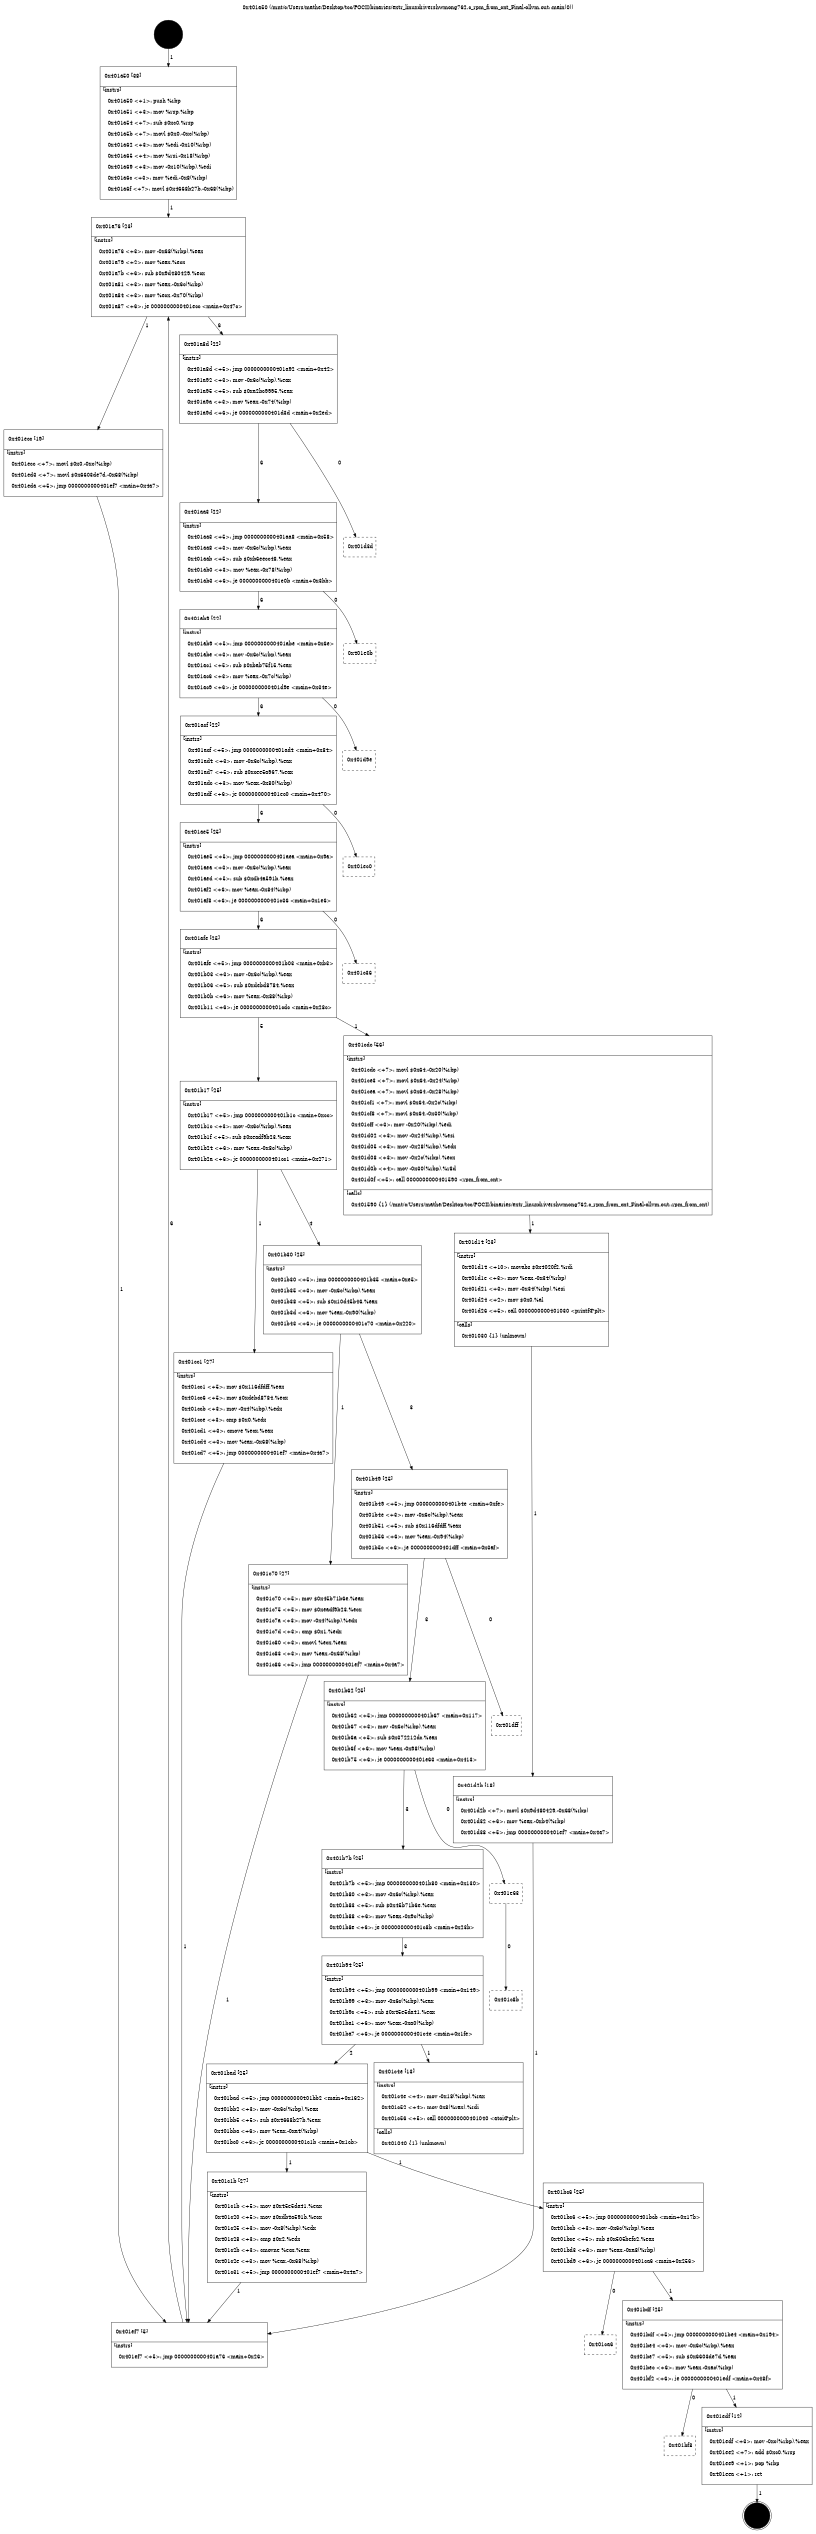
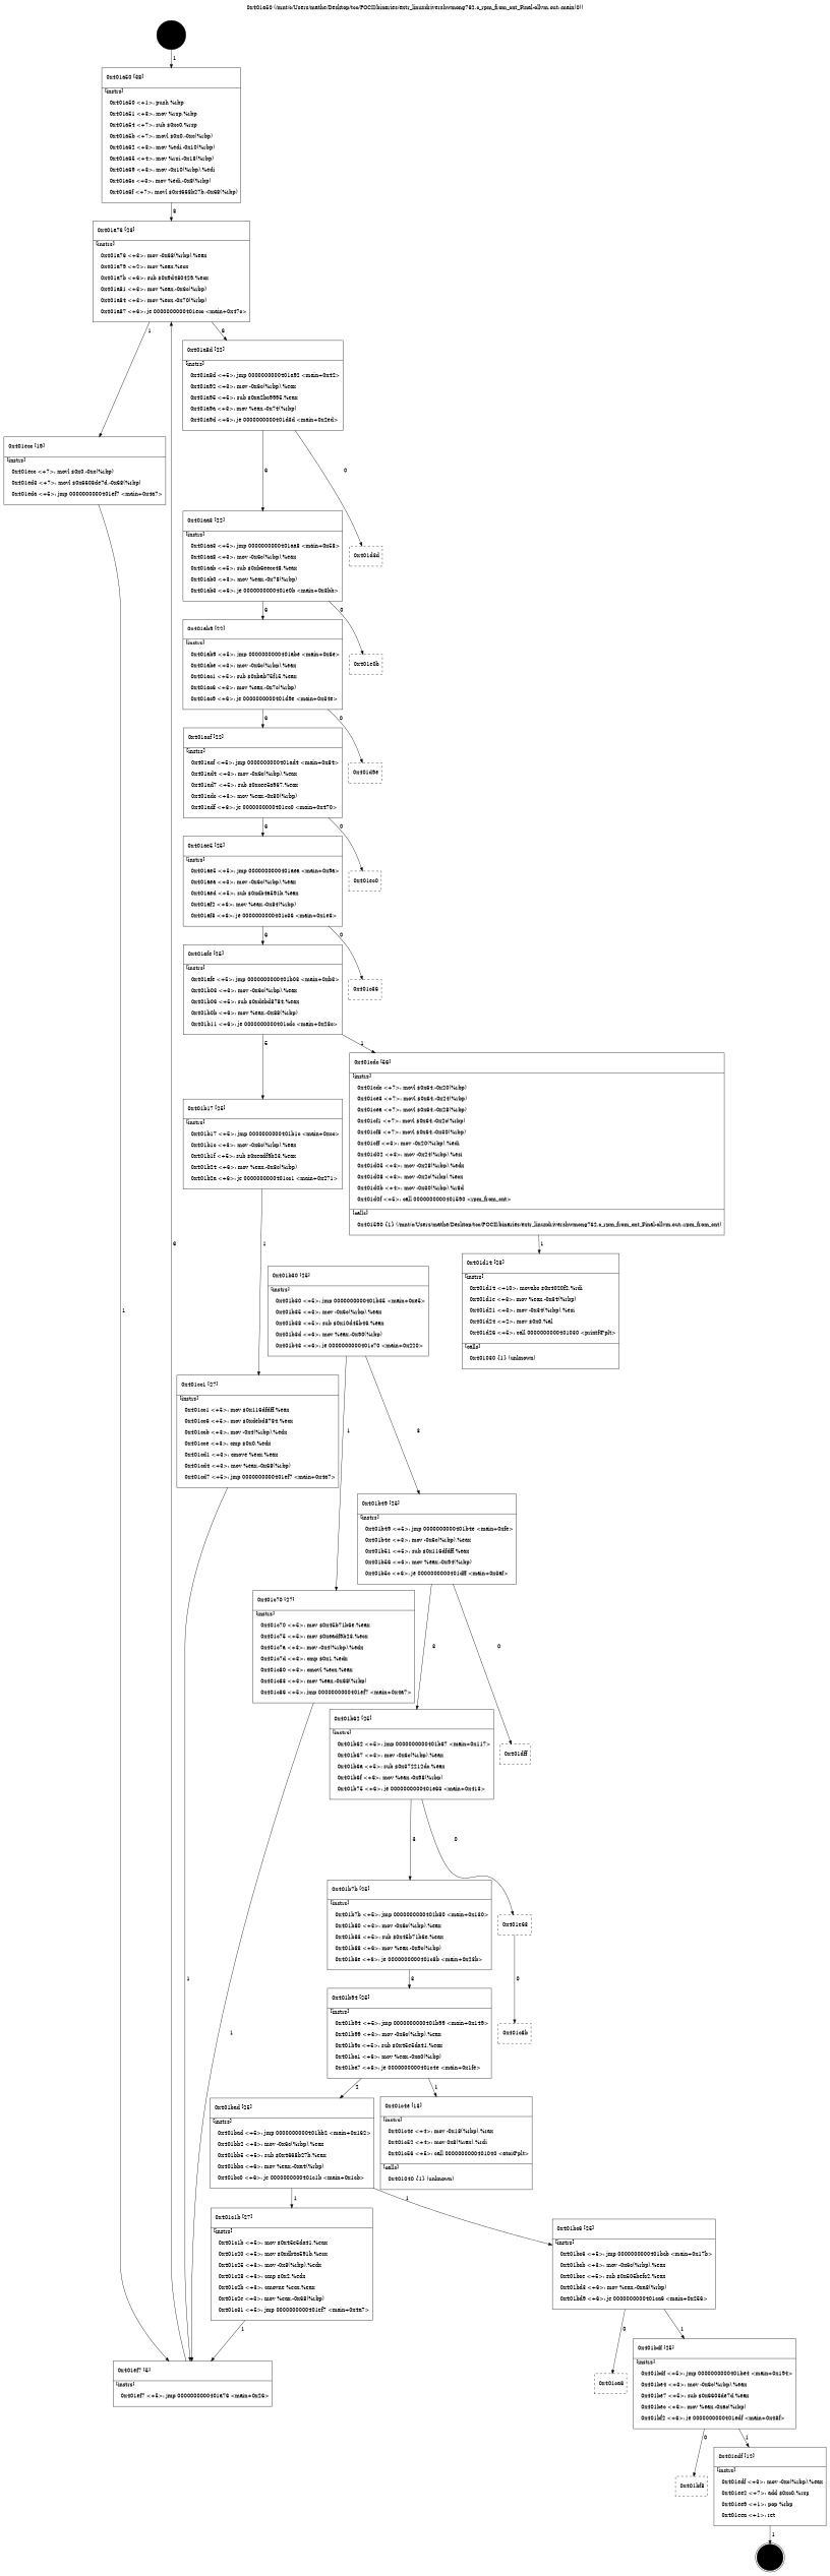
  digraph {
    label="0x401a50 (/mnt/c/Users/mathe/Desktop/tcc/POCII/binaries/extr_linuxdrivershwmong762.c_rpm_from_cnt_Final-ollvm.out::main(0))"
    labelloc=t
    node [shape=record]
    Entry [fillcolor=black height=0.3 shape=circle style=filled width=0.3]
    n2 [label="{\n     0x401a50 [38]\l\n     | [instrs]\l\n     &nbsp;&nbsp;0x401a50 \<+1\>: push %rbp\l\n     &nbsp;&nbsp;0x401a51 \<+3\>: mov %rsp,%rbp\l\n     &nbsp;&nbsp;0x401a54 \<+7\>: sub $0xc0,%rsp\l\n     &nbsp;&nbsp;0x401a5b \<+7\>: movl $0x0,-0xc(%rbp)\l\n     &nbsp;&nbsp;0x401a62 \<+3\>: mov %edi,-0x10(%rbp)\l\n     &nbsp;&nbsp;0x401a65 \<+4\>: mov %rsi,-0x18(%rbp)\l\n     &nbsp;&nbsp;0x401a69 \<+3\>: mov -0x10(%rbp),%edi\l\n     &nbsp;&nbsp;0x401a6c \<+3\>: mov %edi,-0x8(%rbp)\l\n     &nbsp;&nbsp;0x401a6f \<+7\>: movl $0x4668b27b,-0x68(%rbp)\l\n  }"]
    n3 [label="{\n     0x401a76 [23]\l\n     | [instrs]\l\n     &nbsp;&nbsp;0x401a76 \<+3\>: mov -0x68(%rbp),%eax\l\n     &nbsp;&nbsp;0x401a79 \<+2\>: mov %eax,%ecx\l\n     &nbsp;&nbsp;0x401a7b \<+6\>: sub $0x9d480429,%ecx\l\n     &nbsp;&nbsp;0x401a81 \<+3\>: mov %eax,-0x6c(%rbp)\l\n     &nbsp;&nbsp;0x401a84 \<+3\>: mov %ecx,-0x70(%rbp)\l\n     &nbsp;&nbsp;0x401a87 \<+6\>: je 0000000000401ecc \<main+0x47c\>\l\n  }"]
    n4 [label="{\n     0x401ecc [19]\l\n     | [instrs]\l\n     &nbsp;&nbsp;0x401ecc \<+7\>: movl $0x0,-0xc(%rbp)\l\n     &nbsp;&nbsp;0x401ed3 \<+7\>: movl $0x6603de7d,-0x68(%rbp)\l\n     &nbsp;&nbsp;0x401eda \<+5\>: jmp 0000000000401ef7 \<main+0x4a7\>\l\n  }"]
    n5 [label="{\n     0x401a8d [22]\l\n     | [instrs]\l\n     &nbsp;&nbsp;0x401a8d \<+5\>: jmp 0000000000401a92 \<main+0x42\>\l\n     &nbsp;&nbsp;0x401a92 \<+3\>: mov -0x6c(%rbp),%eax\l\n     &nbsp;&nbsp;0x401a95 \<+5\>: sub $0xa2bc9995,%eax\l\n     &nbsp;&nbsp;0x401a9a \<+3\>: mov %eax,-0x74(%rbp)\l\n     &nbsp;&nbsp;0x401a9d \<+6\>: je 0000000000401d3d \<main+0x2ed\>\l\n  }"]
    n6 [label="{\n     0x401ef7 [5]\l\n     | [instrs]\l\n     &nbsp;&nbsp;0x401ef7 \<+5\>: jmp 0000000000401a76 \<main+0x26\>\l\n  }"]
    n7 [label="{\n     0x401d3d\l\n  }" style=dashed]
    n8 [label="{\n     0x401aa3 [22]\l\n     | [instrs]\l\n     &nbsp;&nbsp;0x401aa3 \<+5\>: jmp 0000000000401aa8 \<main+0x58\>\l\n     &nbsp;&nbsp;0x401aa8 \<+3\>: mov -0x6c(%rbp),%eax\l\n     &nbsp;&nbsp;0x401aab \<+5\>: sub $0xb6eecc48,%eax\l\n     &nbsp;&nbsp;0x401ab0 \<+3\>: mov %eax,-0x78(%rbp)\l\n     &nbsp;&nbsp;0x401ab3 \<+6\>: je 0000000000401e0b \<main+0x3bb\>\l\n  }"]
    n9 [label="{\n     0x401e0b\l\n  }" style=dashed]
    n10 [label="{\n     0x401ab9 [22]\l\n     | [instrs]\l\n     &nbsp;&nbsp;0x401ab9 \<+5\>: jmp 0000000000401abe \<main+0x6e\>\l\n     &nbsp;&nbsp;0x401abe \<+3\>: mov -0x6c(%rbp),%eax\l\n     &nbsp;&nbsp;0x401ac1 \<+5\>: sub $0xbab75f15,%eax\l\n     &nbsp;&nbsp;0x401ac6 \<+3\>: mov %eax,-0x7c(%rbp)\l\n     &nbsp;&nbsp;0x401ac9 \<+6\>: je 0000000000401d9e \<main+0x34e\>\l\n  }"]
    Exit [fillcolor=black height=0.3 peripheries=2 shape=circle style=filled width=0.3]
    n12 [label="{\n     0x401d9e\l\n  }" style=dashed]
    n13 [label="{\n     0x401acf [22]\l\n     | [instrs]\l\n     &nbsp;&nbsp;0x401acf \<+5\>: jmp 0000000000401ad4 \<main+0x84\>\l\n     &nbsp;&nbsp;0x401ad4 \<+3\>: mov -0x6c(%rbp),%eax\l\n     &nbsp;&nbsp;0x401ad7 \<+5\>: sub $0xcee5a967,%eax\l\n     &nbsp;&nbsp;0x401adc \<+3\>: mov %eax,-0x80(%rbp)\l\n     &nbsp;&nbsp;0x401adf \<+6\>: je 0000000000401ec0 \<main+0x470\>\l\n  }"]
    n14 [label="{\n     0x401bf8\l\n  }" style=dashed]
    n15 [label="{\n     0x401ec0\l\n  }" style=dashed]
    n16 [label="{\n     0x401ae5 [25]\l\n     | [instrs]\l\n     &nbsp;&nbsp;0x401ae5 \<+5\>: jmp 0000000000401aea \<main+0x9a\>\l\n     &nbsp;&nbsp;0x401aea \<+3\>: mov -0x6c(%rbp),%eax\l\n     &nbsp;&nbsp;0x401aed \<+5\>: sub $0xdb4a591b,%eax\l\n     &nbsp;&nbsp;0x401af2 \<+6\>: mov %eax,-0x84(%rbp)\l\n     &nbsp;&nbsp;0x401af8 \<+6\>: je 0000000000401c36 \<main+0x1e6\>\l\n  }"]
    n17 [label="{\n     0x401edf [12]\l\n     | [instrs]\l\n     &nbsp;&nbsp;0x401edf \<+3\>: mov -0xc(%rbp),%eax\l\n     &nbsp;&nbsp;0x401ee2 \<+7\>: add $0xc0,%rsp\l\n     &nbsp;&nbsp;0x401ee9 \<+1\>: pop %rbp\l\n     &nbsp;&nbsp;0x401eea \<+1\>: ret\l\n  }"]
    n18 [label="{\n     0x401c36\l\n  }" style=dashed]
    n19 [label="{\n     0x401afe [25]\l\n     | [instrs]\l\n     &nbsp;&nbsp;0x401afe \<+5\>: jmp 0000000000401b03 \<main+0xb3\>\l\n     &nbsp;&nbsp;0x401b03 \<+3\>: mov -0x6c(%rbp),%eax\l\n     &nbsp;&nbsp;0x401b06 \<+5\>: sub $0xdebd8784,%eax\l\n     &nbsp;&nbsp;0x401b0b \<+6\>: mov %eax,-0x88(%rbp)\l\n     &nbsp;&nbsp;0x401b11 \<+6\>: je 0000000000401cdc \<main+0x28c\>\l\n  }"]
    n20 [label="{\n     0x401bdf [25]\l\n     | [instrs]\l\n     &nbsp;&nbsp;0x401bdf \<+5\>: jmp 0000000000401be4 \<main+0x194\>\l\n     &nbsp;&nbsp;0x401be4 \<+3\>: mov -0x6c(%rbp),%eax\l\n     &nbsp;&nbsp;0x401be7 \<+5\>: sub $0x6603de7d,%eax\l\n     &nbsp;&nbsp;0x401bec \<+6\>: mov %eax,-0xac(%rbp)\l\n     &nbsp;&nbsp;0x401bf2 \<+6\>: je 0000000000401edf \<main+0x48f\>\l\n  }"]
    n21 [label="{\n     0x401cdc [56]\l\n     | [instrs]\l\n     &nbsp;&nbsp;0x401cdc \<+7\>: movl $0x64,-0x20(%rbp)\l\n     &nbsp;&nbsp;0x401ce3 \<+7\>: movl $0x64,-0x24(%rbp)\l\n     &nbsp;&nbsp;0x401cea \<+7\>: movl $0x64,-0x28(%rbp)\l\n     &nbsp;&nbsp;0x401cf1 \<+7\>: movl $0x64,-0x2c(%rbp)\l\n     &nbsp;&nbsp;0x401cf8 \<+7\>: movl $0x64,-0x30(%rbp)\l\n     &nbsp;&nbsp;0x401cff \<+3\>: mov -0x20(%rbp),%edi\l\n     &nbsp;&nbsp;0x401d02 \<+3\>: mov -0x24(%rbp),%esi\l\n     &nbsp;&nbsp;0x401d05 \<+3\>: mov -0x28(%rbp),%edx\l\n     &nbsp;&nbsp;0x401d08 \<+3\>: mov -0x2c(%rbp),%ecx\l\n     &nbsp;&nbsp;0x401d0b \<+4\>: mov -0x30(%rbp),%r8d\l\n     &nbsp;&nbsp;0x401d0f \<+5\>: call 0000000000401590 \<rpm_from_cnt\>\l\n     | [calls]\l\n     &nbsp;&nbsp;0x401590 \{1\} (/mnt/c/Users/mathe/Desktop/tcc/POCII/binaries/extr_linuxdrivershwmong762.c_rpm_from_cnt_Final-ollvm.out::rpm_from_cnt)\l\n  }"]
    n22 [label="{\n     0x401b17 [25]\l\n     | [instrs]\l\n     &nbsp;&nbsp;0x401b17 \<+5\>: jmp 0000000000401b1c \<main+0xcc\>\l\n     &nbsp;&nbsp;0x401b1c \<+3\>: mov -0x6c(%rbp),%eax\l\n     &nbsp;&nbsp;0x401b1f \<+5\>: sub $0xeadf9b23,%eax\l\n     &nbsp;&nbsp;0x401b24 \<+6\>: mov %eax,-0x8c(%rbp)\l\n     &nbsp;&nbsp;0x401b2a \<+6\>: je 0000000000401cc1 \<main+0x271\>\l\n  }"]
    n23 [label="{\n     0x401ca6\l\n  }" style=dashed]
    n24 [label="{\n     0x401d14 [23]\l\n     | [instrs]\l\n     &nbsp;&nbsp;0x401d14 \<+10\>: movabs $0x4020f2,%rdi\l\n     &nbsp;&nbsp;0x401d1e \<+3\>: mov %eax,-0x34(%rbp)\l\n     &nbsp;&nbsp;0x401d21 \<+3\>: mov -0x34(%rbp),%esi\l\n     &nbsp;&nbsp;0x401d24 \<+2\>: mov $0x0,%al\l\n     &nbsp;&nbsp;0x401d26 \<+5\>: call 0000000000401030 \<printf@plt\>\l\n     | [calls]\l\n     &nbsp;&nbsp;0x401030 \{1\} (unknown)\l\n  }"]
    n25 [label="{\n     0x401cc1 [27]\l\n     | [instrs]\l\n     &nbsp;&nbsp;0x401cc1 \<+5\>: mov $0x116dfdff,%eax\l\n     &nbsp;&nbsp;0x401cc6 \<+5\>: mov $0xdebd8784,%ecx\l\n     &nbsp;&nbsp;0x401ccb \<+3\>: mov -0x4(%rbp),%edx\l\n     &nbsp;&nbsp;0x401cce \<+3\>: cmp $0x0,%edx\l\n     &nbsp;&nbsp;0x401cd1 \<+3\>: cmove %ecx,%eax\l\n     &nbsp;&nbsp;0x401cd4 \<+3\>: mov %eax,-0x68(%rbp)\l\n     &nbsp;&nbsp;0x401cd7 \<+5\>: jmp 0000000000401ef7 \<main+0x4a7\>\l\n  }"]
    n26 [label="{\n     0x401b30 [25]\l\n     | [instrs]\l\n     &nbsp;&nbsp;0x401b30 \<+5\>: jmp 0000000000401b35 \<main+0xe5\>\l\n     &nbsp;&nbsp;0x401b35 \<+3\>: mov -0x6c(%rbp),%eax\l\n     &nbsp;&nbsp;0x401b38 \<+5\>: sub $0x10d45b46,%eax\l\n     &nbsp;&nbsp;0x401b3d \<+6\>: mov %eax,-0x90(%rbp)\l\n     &nbsp;&nbsp;0x401b43 \<+6\>: je 0000000000401c70 \<main+0x220\>\l\n  }"]
-   n27 [label="{\n     0x401d2b [18]\l\n     | [instrs]\l\n     &nbsp;&nbsp;0x401d2b \<+7\>: movl $0x9d480429,-0x68(%rbp)\l\n     &nbsp;&nbsp;0x401d32 \<+6\>: mov %eax,-0xb4(%rbp)\l\n     &nbsp;&nbsp;0x401d38 \<+5\>: jmp 0000000000401ef7 \<main+0x4a7\>\l\n  }"]
    n28 [label="{\n     0x401c70 [27]\l\n     | [instrs]\l\n     &nbsp;&nbsp;0x401c70 \<+5\>: mov $0x45b71b6e,%eax\l\n     &nbsp;&nbsp;0x401c75 \<+5\>: mov $0xeadf9b23,%ecx\l\n     &nbsp;&nbsp;0x401c7a \<+3\>: mov -0x4(%rbp),%edx\l\n     &nbsp;&nbsp;0x401c7d \<+3\>: cmp $0x1,%edx\l\n     &nbsp;&nbsp;0x401c80 \<+3\>: cmovl %ecx,%eax\l\n     &nbsp;&nbsp;0x401c83 \<+3\>: mov %eax,-0x68(%rbp)\l\n     &nbsp;&nbsp;0x401c86 \<+5\>: jmp 0000000000401ef7 \<main+0x4a7\>\l\n  }"]
    n29 [label="{\n     0x401b49 [25]\l\n     | [instrs]\l\n     &nbsp;&nbsp;0x401b49 \<+5\>: jmp 0000000000401b4e \<main+0xfe\>\l\n     &nbsp;&nbsp;0x401b4e \<+3\>: mov -0x6c(%rbp),%eax\l\n     &nbsp;&nbsp;0x401b51 \<+5\>: sub $0x116dfdff,%eax\l\n     &nbsp;&nbsp;0x401b56 \<+6\>: mov %eax,-0x94(%rbp)\l\n     &nbsp;&nbsp;0x401b5c \<+6\>: je 0000000000401dff \<main+0x3af\>\l\n  }"]
    n30 [label="{\n     0x401dff\l\n  }" style=dashed]
    n31 [label="{\n     0x401b62 [25]\l\n     | [instrs]\l\n     &nbsp;&nbsp;0x401b62 \<+5\>: jmp 0000000000401b67 \<main+0x117\>\l\n     &nbsp;&nbsp;0x401b67 \<+3\>: mov -0x6c(%rbp),%eax\l\n     &nbsp;&nbsp;0x401b6a \<+5\>: sub $0x372212dc,%eax\l\n     &nbsp;&nbsp;0x401b6f \<+6\>: mov %eax,-0x98(%rbp)\l\n     &nbsp;&nbsp;0x401b75 \<+6\>: je 0000000000401e63 \<main+0x413\>\l\n  }"]
    n32 [label="{\n     0x401e63\l\n  }" style=dashed]
    n33 [label="{\n     0x401b7b [25]\l\n     | [instrs]\l\n     &nbsp;&nbsp;0x401b7b \<+5\>: jmp 0000000000401b80 \<main+0x130\>\l\n     &nbsp;&nbsp;0x401b80 \<+3\>: mov -0x6c(%rbp),%eax\l\n     &nbsp;&nbsp;0x401b83 \<+5\>: sub $0x45b71b6e,%eax\l\n     &nbsp;&nbsp;0x401b88 \<+6\>: mov %eax,-0x9c(%rbp)\l\n     &nbsp;&nbsp;0x401b8e \<+6\>: je 0000000000401c8b \<main+0x23b\>\l\n  }"]
    n34 [label="{\n     0x401c8b\l\n  }" style=dashed]
    n35 [label="{\n     0x401b94 [25]\l\n     | [instrs]\l\n     &nbsp;&nbsp;0x401b94 \<+5\>: jmp 0000000000401b99 \<main+0x149\>\l\n     &nbsp;&nbsp;0x401b99 \<+3\>: mov -0x6c(%rbp),%eax\l\n     &nbsp;&nbsp;0x401b9c \<+5\>: sub $0x45e5da41,%eax\l\n     &nbsp;&nbsp;0x401ba1 \<+6\>: mov %eax,-0xa0(%rbp)\l\n     &nbsp;&nbsp;0x401ba7 \<+6\>: je 0000000000401c4e \<main+0x1fe\>\l\n  }"]
    n36 [label="{\n     0x401c4e [13]\l\n     | [instrs]\l\n     &nbsp;&nbsp;0x401c4e \<+4\>: mov -0x18(%rbp),%rax\l\n     &nbsp;&nbsp;0x401c52 \<+4\>: mov 0x8(%rax),%rdi\l\n     &nbsp;&nbsp;0x401c56 \<+5\>: call 0000000000401040 \<atoi@plt\>\l\n     | [calls]\l\n     &nbsp;&nbsp;0x401040 \{1\} (unknown)\l\n  }"]
    n37 [label="{\n     0x401bad [25]\l\n     | [instrs]\l\n     &nbsp;&nbsp;0x401bad \<+5\>: jmp 0000000000401bb2 \<main+0x162\>\l\n     &nbsp;&nbsp;0x401bb2 \<+3\>: mov -0x6c(%rbp),%eax\l\n     &nbsp;&nbsp;0x401bb5 \<+5\>: sub $0x4668b27b,%eax\l\n     &nbsp;&nbsp;0x401bba \<+6\>: mov %eax,-0xa4(%rbp)\l\n     &nbsp;&nbsp;0x401bc0 \<+6\>: je 0000000000401c1b \<main+0x1cb\>\l\n  }"]
    n38 [label="{\n     0x401bc6 [25]\l\n     | [instrs]\l\n     &nbsp;&nbsp;0x401bc6 \<+5\>: jmp 0000000000401bcb \<main+0x17b\>\l\n     &nbsp;&nbsp;0x401bcb \<+3\>: mov -0x6c(%rbp),%eax\l\n     &nbsp;&nbsp;0x401bce \<+5\>: sub $0x505befc2,%eax\l\n     &nbsp;&nbsp;0x401bd3 \<+6\>: mov %eax,-0xa8(%rbp)\l\n     &nbsp;&nbsp;0x401bd9 \<+6\>: je 0000000000401ca6 \<main+0x256\>\l\n  }"]
    n39 [label="{\n     0x401c1b [27]\l\n     | [instrs]\l\n     &nbsp;&nbsp;0x401c1b \<+5\>: mov $0x45e5da41,%eax\l\n     &nbsp;&nbsp;0x401c20 \<+5\>: mov $0xdb4a591b,%ecx\l\n     &nbsp;&nbsp;0x401c25 \<+3\>: mov -0x8(%rbp),%edx\l\n     &nbsp;&nbsp;0x401c28 \<+3\>: cmp $0x2,%edx\l\n     &nbsp;&nbsp;0x401c2b \<+3\>: cmovne %ecx,%eax\l\n     &nbsp;&nbsp;0x401c2e \<+3\>: mov %eax,-0x68(%rbp)\l\n     &nbsp;&nbsp;0x401c31 \<+5\>: jmp 0000000000401ef7 \<main+0x4a7\>\l\n  }"]
    Entry -> n2 [label=" 1"]
-   n2 -> n3 [label=" 1"]
+   n2 -> n3 [label=" 8"]
    n3 -> n4 [label=" 1"]
    n3 -> n5 [label=" 6"]
    n4 -> n6 [label=" 1"]
    n5 -> n7 [label=" 0"]
    n5 -> n8 [label=" 6"]
    n6 -> n3 [label=" 6"]
    n8 -> n9 [label=" 0"]
    n8 -> n10 [label=" 6"]
    n10 -> n12 [label=" 0"]
    n10 -> n13 [label=" 6"]
    n13 -> n15 [label=" 0"]
    n13 -> n16 [label=" 6"]
    n16 -> n18 [label=" 0"]
    n16 -> n19 [label=" 6"]
    n17 -> Exit [label=" 1"]
    n19 -> n21 [label=" 1"]
    n19 -> n22 [label=" 5"]
    n20 -> n14 [label=" 0"]
    n20 -> n17 [label=" 1"]
    n21 -> n24 [label=" 1"]
    n22 -> n25 [label=" 1"]
-   n22 -> n26 [label=" 4"]
-   n24 -> n27 [label=" 1"]
    n25 -> n6 [label=" 1"]
    n26 -> n28 [label=" 1"]
    n26 -> n29 [label=" 3"]
-   n27 -> n6 [label=" 1"]
    n28 -> n6 [label=" 1"]
    n29 -> n30 [label=" 0"]
    n29 -> n31 [label=" 3"]
    n31 -> n32 [label=" 0"]
    n31 -> n33 [label=" 3"]
    n32 -> n34 [label=" 0"]
    n33 -> n35 [label=" 3"]
    n35 -> n36 [label=" 1"]
    n35 -> n37 [label=" 2"]
    n37 -> n38 [label=" 1"]
    n37 -> n39 [label=" 1"]
    n38 -> n20 [label=" 1"]
    n38 -> n23 [label=" 0"]
    n39 -> n6 [label=" 1"]
  }
